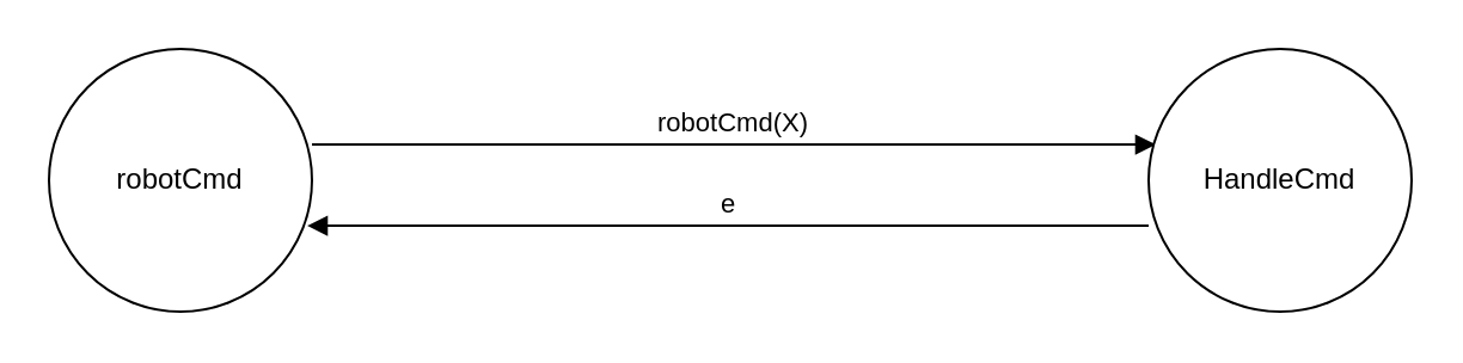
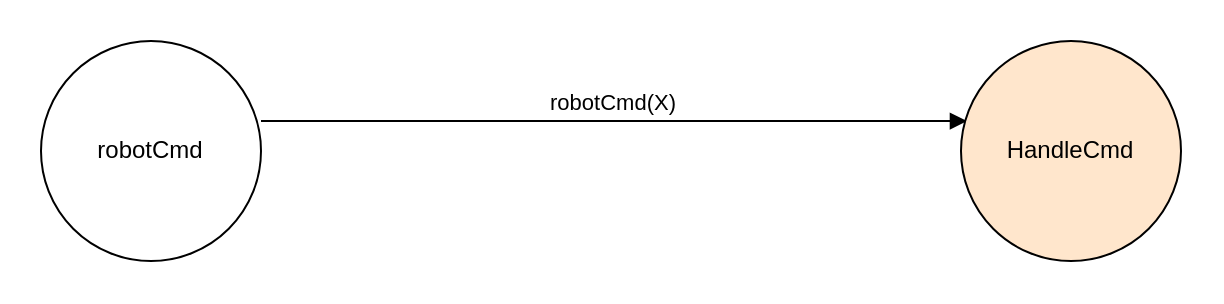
  <mxCell id="0" />
  <mxCell id="1" parent="0" />
  <mxCell id="2" value="robotCmd(X)" style="html=1;verticalAlign=bottom;endArrow=block;entryX=0.027;entryY=0.417;entryDx=0;entryDy=0;entryPerimeter=0;" edge="1" parent="1"><mxGeometry width="80" relative="1" as="geometry"><mxPoint x="130" y="60" as="sourcePoint" /><mxPoint x="482.97" y="60.04" as="targetPoint" /></mxGeometry></mxCell>
- <mxCell id="3" value="e" style="html=1;verticalAlign=bottom;endArrow=block;entryX=0.982;entryY=0.673;entryDx=0;entryDy=0;entryPerimeter=0;exitX=0;exitY=0.673;exitDx=0;exitDy=0;exitPerimeter=0;" edge="1" parent="1" source="5" target="4"><mxGeometry width="80" relative="1" as="geometry"><mxPoint x="450" y="94" as="sourcePoint" /><mxPoint x="140" y="93" as="targetPoint" /></mxGeometry></mxCell>
  <mxCell id="4" value="robotCmd" style="ellipse;whiteSpace=wrap;html=1;" vertex="1" parent="1"><mxGeometry x="20" y="20" width="110" height="110" as="geometry" /></mxCell>
- <mxCell id="5" value="HandleCmd" style="ellipse;whiteSpace=wrap;html=1;" vertex="1" parent="1"><mxGeometry x="480" y="20" width="110" height="110" as="geometry" /></mxCell>
+ <mxCell id="5" value="HandleCmd" style="ellipse;whiteSpace=wrap;html=1;fillColor=#ffe6cc;" vertex="1" parent="1"><mxGeometry x="480" y="20" width="110" height="110" as="geometry" /></mxCell>
